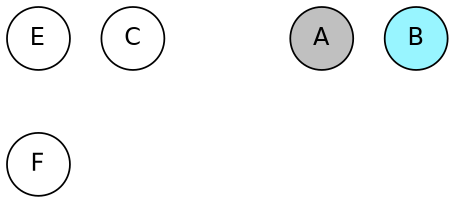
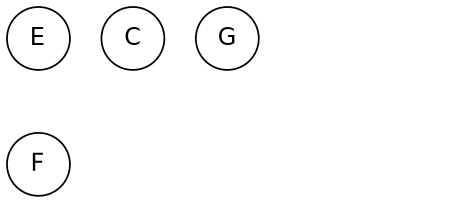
  graph {
    mindist=.1
    node [fillcolor=white fontname=Helvetica margin=0 shape=circle style=filled]
    edge [style=invis]
    E
    F
    C
-   A [fillcolor=gray]
-   B [fillcolor=cadetblue1]
+   G
    subgraph sub_1 {
      E
      F
    }
    E -- F
    F -- F
  }
